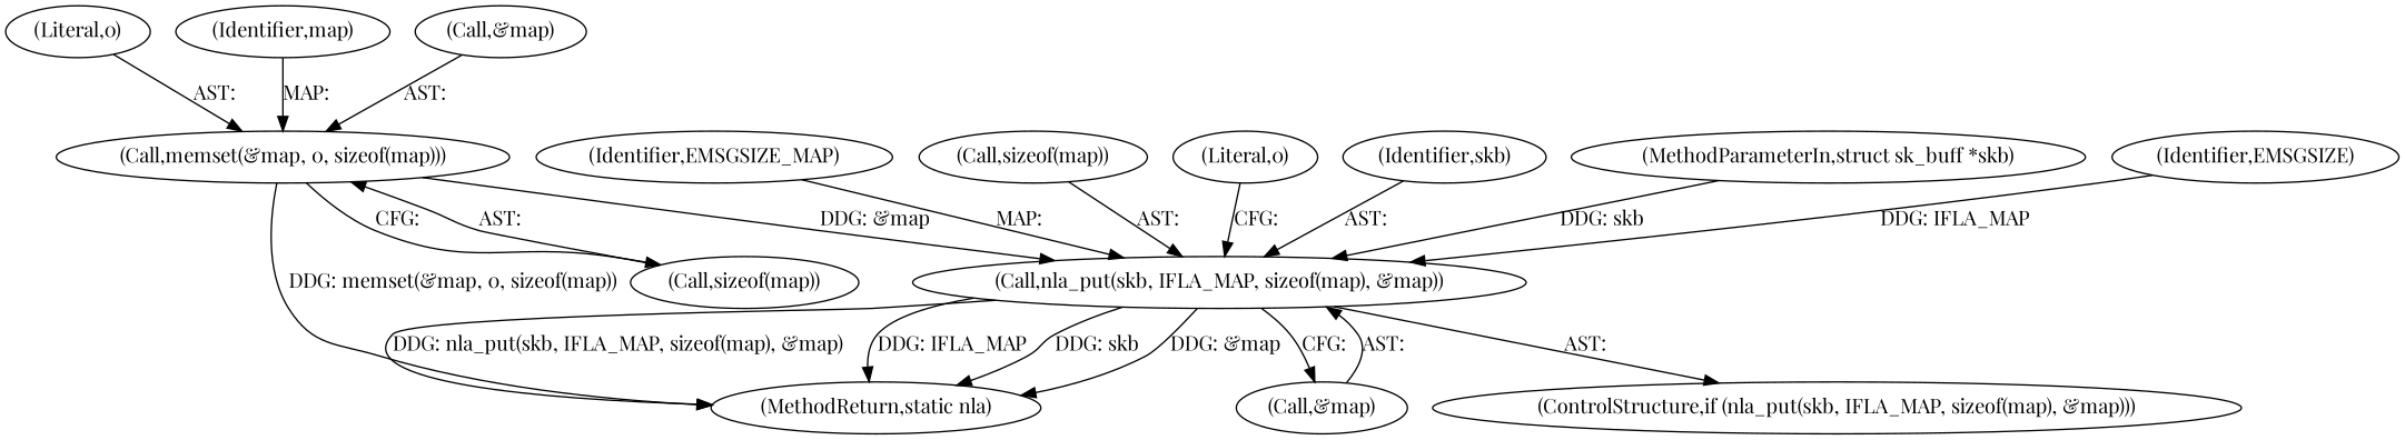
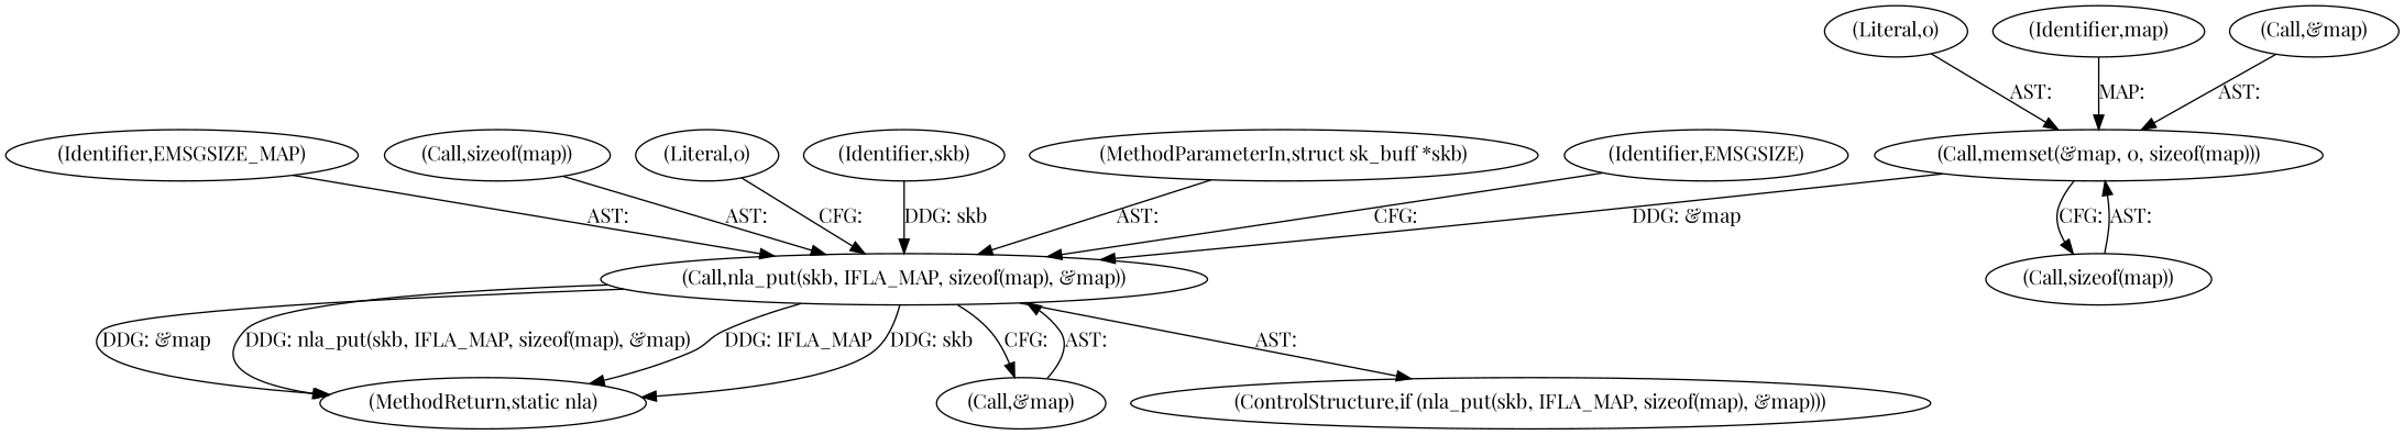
  digraph {
    fontname="Playfair Display"
    node [fontname="Playfair Display"]
    edge [fontname="Playfair Display"]
    n1 [label="(Call,memset(&map, 0, sizeof(map)))"]
    n2 [label="(Call,nla_put(skb, IFLA_MAP, sizeof(map), &map))"]
    n3 [label="(Call,sizeof(map))"]
    n4 [label="(MethodReturn,static nla)"]
    n5 [label="(Call,&map)"]
    n6 [label="(ControlStructure,if (nla_put(skb, IFLA_MAP, sizeof(map), &map)))"]
    n7 [label="(Literal,0)"]
    n8 [label="(Identifier,EMSGSIZE_MAP)"]
    n9 [label="(Call,sizeof(map))"]
    n10 [label="(Literal,0)"]
    n11 [label="(Identifier,skb)"]
    n12 [label="(MethodParameterIn,struct sk_buff *skb)"]
    n13 [label="(Identifier,EMSGSIZE)"]
    n14 [label="(Identifier,map)"]
    n15 [label="(Call,&map)"]
    n1 -> n2 [label="DDG: &map"]
    n1 -> n3 [label="CFG: "]
-   n1 -> n4 [label="DDG: memset(&map, 0, sizeof(map))"]
    n2 -> n4 [label="DDG: &map"]
    n2 -> n4 [label="DDG: nla_put(skb, IFLA_MAP, sizeof(map), &map)"]
    n2 -> n4 [label="DDG: IFLA_MAP"]
    n2 -> n4 [label="DDG: skb"]
    n2 -> n5 [label="CFG: "]
    n2 -> n6 [label="AST: "]
    n3 -> n1 [label="AST: "]
    n5 -> n2 [label="AST: "]
    n7 -> n1 [label="AST: "]
-   n8 -> n2 [label="MAP: "]
+   n8 -> n2 [label="AST: "]
    n9 -> n2 [label="AST: "]
    n10 -> n2 [label="CFG: "]
-   n11 -> n2 [label="AST: "]
-   n12 -> n2 [label="DDG: skb"]
-   n13 -> n2 [label="DDG: IFLA_MAP"]
+   n11 -> n2 [label="DDG: skb"]
+   n12 -> n2 [label="AST: "]
+   n13 -> n2 [label="CFG: "]
    n14 -> n1 [label="MAP: "]
    n15 -> n1 [label="AST: "]
  }
